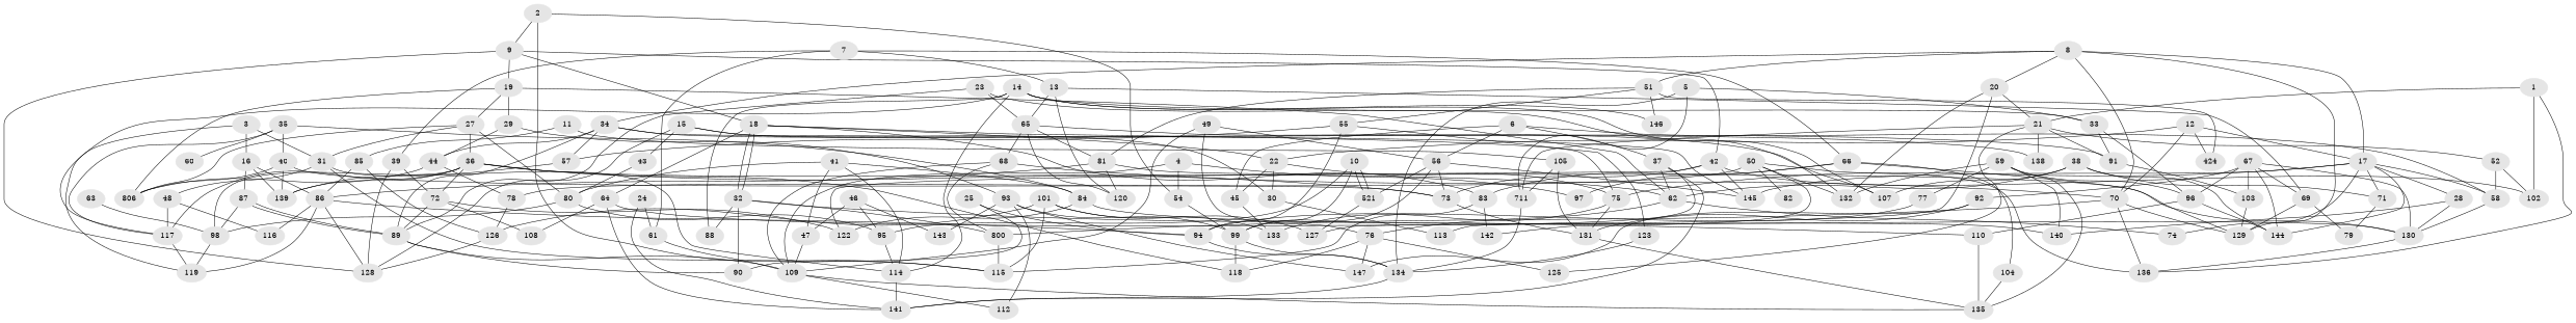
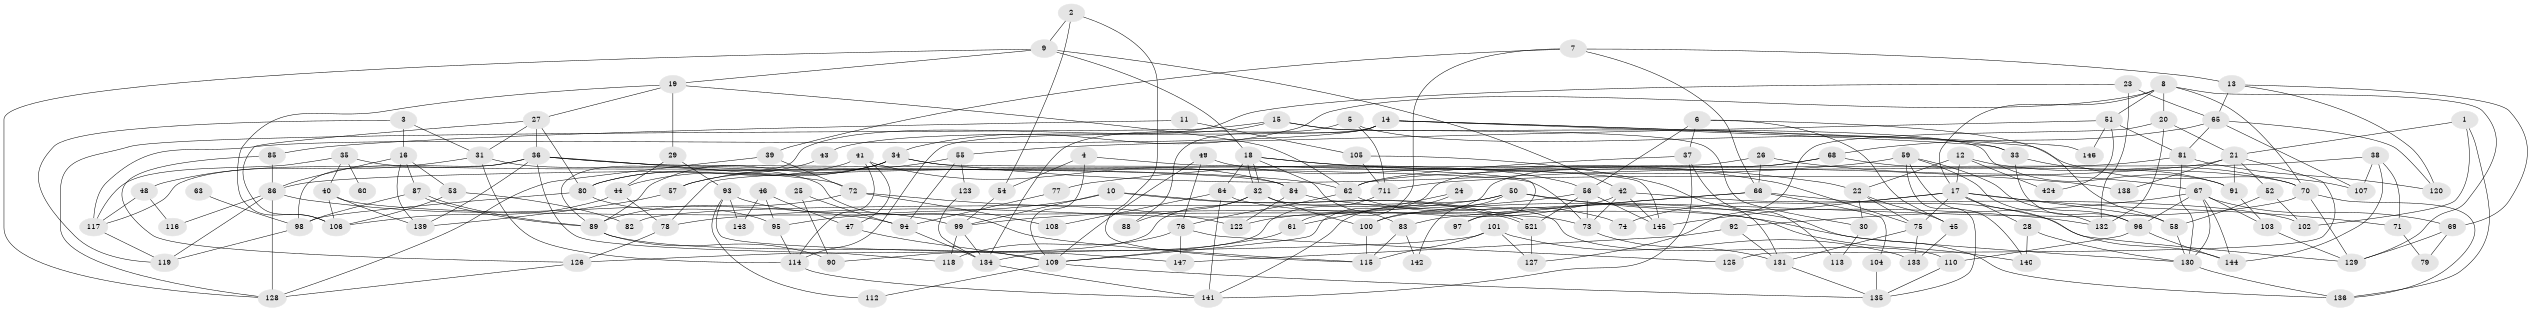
  graph {
    node [color=gray90 style=filled]
    1
    21
    102
    136
    n5 [label=711]
    91
    52
    125
    138
    2
    9
    54
    115
    18
    19
    42
    128
    99
    3
    16
    31
    119
+   53
    86
    87
    139
    114
    48
    4
    97
    109
    135
    112
    5
    33
    134
    96
    141
    6
    37
    45
    56
    58
    62
    113
    133
    n47 [label=521]
    145
    73
    130
    7
    13
    39
    61
    66
    65
    69
    120
    72
    129
    83
    104
    8
    17
    20
    34
    51
    70
    28
    71
    74
    75
    144
    127
    132
    89
    44
    57
    n79 [label=424]
    146
    55
    81
-   100 [label=800]
+   100
    22
    32
    64
    27
    29
-   106 [label=806]
+   106
    122
    10
    95
    118
    11
    85
    105
    126
    131
    12
    30
    107
    68
    79
    14
    88
    117
    15
    43
    80
    103
    82
    94
    116
    98
    140
    90
    110
    108
    142
    36
    93
    76
    23
    24
    25
+   26
    67
    78
    92
    143
    147
    35
    40
    60
    84
    38
    41
    47
    46
    49
    50
    123
    59
    77
    63
    101
    1 -- 21
    1 -- 102
    1 -- 136
    21 -- n5
    21 -- 91
    21 -- 52
    21 -- 125
    21 -- 138
    n5 -- 134
    91 -- 103
    52 -- 102
    52 -- 58
    2 -- 9
    2 -- 54
    2 -- 115
    9 -- 18
    9 -- 19
    9 -- 42
    9 -- 128
    54 -- 99
    18 -- 83
    18 -- 75
    18 -- 22
    18 -- 32
    18 -- 32
    18 -- 64
    19 -- 62
    19 -- 27
    19 -- 29
    19 -- 106
    42 -- 102
    42 -- 145
    42 -- 73
    42 -- 122
    99 -- 134
    99 -- 118
    3 -- 16
    3 -- 31
    3 -- 119
+   16 -- 53
    16 -- 86
    16 -- 87
    16 -- 139
    31 -- 115
    31 -- 114
    31 -- 48
+   53 -- 106
+   53 -- 82
    86 -- 128
    86 -- 119
    86 -- 94
    86 -- 116
    87 -- 89
    87 -- 89
    87 -- 98
    114 -- 141
    48 -- 117
    48 -- 116
    4 -- 54
    4 -- 97
    4 -- 109
    109 -- 135
    109 -- 112
    5 -- n5
    5 -- 33
    5 -- 134
    33 -- 91
    33 -- 96
    134 -- 141
    96 -- 144
    96 -- 110
    6 -- 37
    6 -- 45
    6 -- 56
    6 -- 58
    37 -- 141
    37 -- 62
    37 -- 113
    45 -- 133
    56 -- 99
    56 -- n47
    56 -- 145
    56 -- 73
    58 -- 130
    62 -- 74
    62 -- 76
    n47 -- 127
    73 -- 131
    130 -- 136
    7 -- 13
    7 -- 39
    7 -- 61
    7 -- 66
    13 -- 65
    13 -- 69
    13 -- 120
    39 -- 128
    39 -- 72
    61 -- 109
    66 -- 97
    66 -- 129
    66 -- 83
    66 -- 104
    65 -- 120
    65 -- 81
    65 -- 107
    65 -- 68
    69 -- 129
    69 -- 79
    72 -- 89
    72 -- 122
    72 -- 108
    83 -- 115
    83 -- 142
    104 -- 135
    8 -- 129
    8 -- 17
    8 -- 20
    8 -- 34
    8 -- 51
    8 -- 70
    17 -- 58
    17 -- 145
    17 -- 28
    17 -- 71
    17 -- 74
    17 -- 75
    17 -- 144
    20 -- 21
    20 -- 127
    20 -- 132
    34 -- 138
    34 -- 145
    34 -- 89
    34 -- 44
    34 -- 57
    51 -- n79
    51 -- 146
    51 -- 55
    51 -- 81
    70 -- 136
    70 -- 129
    70 -- 100
    28 -- 130
    28 -- 140
    71 -- 79
    75 -- 133
    75 -- 131
    89 -- 109
    89 -- 90
    44 -- 106
    44 -- 78
    57 -- 139
    55 -- 57
    55 -- 94
    55 -- 123
    81 -- 86
    81 -- 130
    81 -- 120
    100 -- 115
    22 -- 45
    22 -- 75
    22 -- 30
    32 -- 100
    32 -- 88
    32 -- 90
    32 -- 110
    64 -- 141
    64 -- 140
    64 -- 108
    27 -- 31
    27 -- 106
    27 -- 80
    27 -- 36
    29 -- 44
    29 -- 93
    10 -- 99
    10 -- n47
    10 -- n47
    10 -- 95
    95 -- 114
    11 -- 85
    11 -- 105
    85 -- 86
    85 -- 126
    105 -- n5
    105 -- 131
    126 -- 128
    131 -- 135
    12 -- 17
    12 -- 70
    12 -- n79
    12 -- 22
    30 -- 113
    68 -- 109
    68 -- 70
    68 -- 100
    14 -- 114
    14 -- 33
    14 -- 146
    14 -- 107
    14 -- 88
    14 -- 117
    117 -- 119
    15 -- 91
    15 -- 128
    15 -- 30
    15 -- 43
    43 -- 80
    80 -- 95
    80 -- 98
    103 -- 129
    94 -- 134
    98 -- 119
    110 -- 135
    36 -- 139
    36 -- 62
    36 -- 73
    36 -- 72
    36 -- 118
    36 -- 117
    36 -- 98
    93 -- 99
    93 -- 112
    93 -- 143
    93 -- 147
    76 -- 125
    76 -- 118
    76 -- 147
    23 -- 65
    23 -- 132
    23 -- 89
    24 -- 141
    24 -- 61
    25 -- 94
    25 -- 90
+   26 -- 66
+   26 -- 67
+   26 -- 78
    67 -- 96
    67 -- 130
    67 -- 69
    67 -- 144
    67 -- 103
    67 -- 92
    78 -- 126
    92 -- 131
    92 -- 147
    35 -- 117
    35 -- 40
    35 -- 60
    35 -- 84
    40 -- 139
    40 -- 73
    40 -- 106
    84 -- 130
    84 -- 122
    38 -- 62
    38 -- 71
    38 -- 144
    38 -- 107
    41 -- 114
    41 -- 80
    41 -- 84
    41 -- 47
    47 -- 109
    46 -- 95
    46 -- 143
    46 -- 47
    49 -- 109
    49 -- 56
    49 -- 76
    50 -- 136
    50 -- 132
    50 -- 82
    50 -- 142
    50 -- 78
    123 -- 134
    59 -- 135
    59 -- 96
    59 -- 132
    59 -- 140
    59 -- 77
    77 -- 94
    63 -- 98
    101 -- 115
    101 -- 133
    101 -- 127
    101 -- 126
  }
